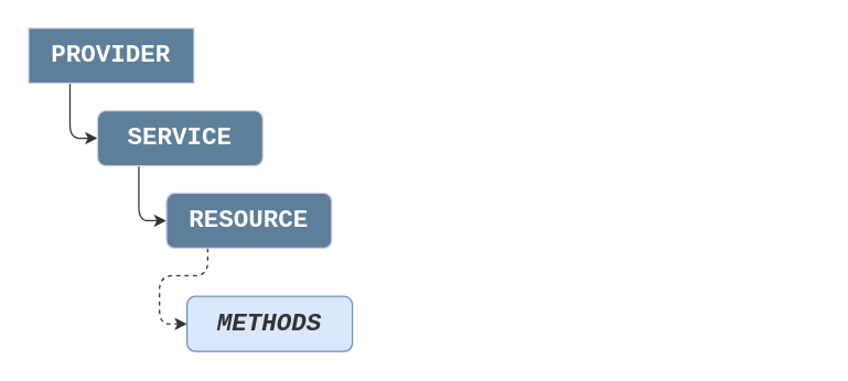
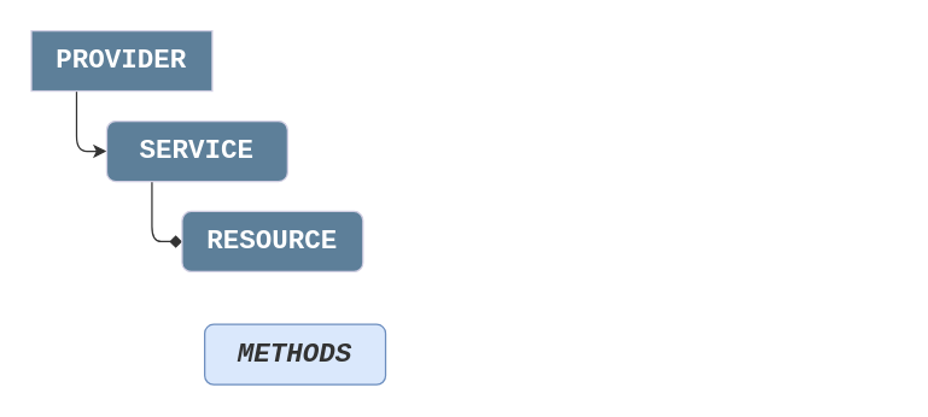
  <mxCell id="0" />
  <mxCell id="1" parent="0" />
  <mxCell id="2" style="edgeStyle=orthogonalEdgeStyle;rounded=1;sketch=0;orthogonalLoop=1;jettySize=auto;html=1;exitX=0.25;exitY=1;exitDx=0;exitDy=0;entryX=0;entryY=0.5;entryDx=0;entryDy=0;fontColor=#1A1A1A;strokeColor=#333333;" parent="1" source="3" target="5" edge="1"><mxGeometry relative="1" as="geometry" /></mxCell>
  <mxCell id="3" value="&lt;font color=&quot;#ffffff&quot; face=&quot;Courier New&quot; size=&quot;1&quot;&gt;&lt;b style=&quot;font-size: 18px&quot;&gt;PROVIDER&lt;/b&gt;&lt;/font&gt;" style="whiteSpace=wrap;html=1;fillColor=#5D7F99;strokeColor=#D0CEE2;fontColor=#1A1A1A;rounded=0;" parent="1" vertex="1"><mxGeometry x="20" y="20" width="120" height="40" as="geometry" /></mxCell>
- <mxCell id="4" style="edgeStyle=orthogonalEdgeStyle;rounded=1;sketch=0;orthogonalLoop=1;jettySize=auto;html=1;exitX=0.25;exitY=1;exitDx=0;exitDy=0;entryX=0;entryY=0.5;entryDx=0;entryDy=0;fontColor=#1A1A1A;strokeColor=#333333;" parent="1" source="5" target="7" edge="1"><mxGeometry relative="1" as="geometry" /></mxCell>
+ <mxCell id="4" style="edgeStyle=orthogonalEdgeStyle;rounded=1;sketch=0;orthogonalLoop=1;jettySize=auto;html=1;exitX=0.25;exitY=1;exitDx=0;exitDy=0;entryX=0;entryY=0.5;entryDx=0;entryDy=0;fontColor=#1A1A1A;strokeColor=#333333;endArrow=diamond;" parent="1" source="5" target="7" edge="1"><mxGeometry relative="1" as="geometry" /></mxCell>
  <mxCell id="5" value="&lt;font color=&quot;#ffffff&quot; face=&quot;Courier New&quot; size=&quot;1&quot;&gt;&lt;b style=&quot;font-size: 18px&quot;&gt;SERVICE&lt;/b&gt;&lt;/font&gt;" style="rounded=1;whiteSpace=wrap;html=1;fillColor=#5D7F99;strokeColor=#D0CEE2;fontColor=#1A1A1A;" parent="1" vertex="1"><mxGeometry x="70" y="80" width="120" height="40" as="geometry" /></mxCell>
- <mxCell id="6" style="edgeStyle=orthogonalEdgeStyle;rounded=1;sketch=0;orthogonalLoop=1;jettySize=auto;html=1;exitX=0.25;exitY=1;exitDx=0;exitDy=0;entryX=0;entryY=0.5;entryDx=0;entryDy=0;fontColor=#1A1A1A;strokeColor=#333333;dashed=1;" parent="1" source="7" target="8" edge="1"><mxGeometry relative="1" as="geometry" /></mxCell>
  <mxCell id="7" value="&lt;font color=&quot;#ffffff&quot; face=&quot;Courier New&quot; size=&quot;1&quot;&gt;&lt;b style=&quot;font-size: 18px&quot;&gt;RESOURCE&lt;/b&gt;&lt;/font&gt;" style="rounded=1;whiteSpace=wrap;html=1;fillColor=#5D7F99;strokeColor=#D0CEE2;fontColor=#1A1A1A;" parent="1" vertex="1"><mxGeometry x="120" y="140" width="120" height="40" as="geometry" /></mxCell>
  <mxCell id="8" value="&lt;font face=&quot;Courier New&quot; color=&quot;#333333&quot;&gt;&lt;span style=&quot;font-size: 18px&quot;&gt;&lt;b&gt;&lt;i&gt;METHODS&lt;/i&gt;&lt;/b&gt;&lt;/span&gt;&lt;/font&gt;" style="rounded=1;whiteSpace=wrap;html=1;fillColor=#dae8fc;strokeColor=#6c8ebf;" parent="1" vertex="1"><mxGeometry x="135" y="215" width="120" height="40" as="geometry" /></mxCell>
  <mxCell id="9" value="&lt;font face=&quot;Courier New&quot; style=&quot;font-size: 17px&quot; color=&quot;#ffffff&quot;&gt;&lt;b&gt;google&lt;/b&gt;&lt;/font&gt;" style="text;html=1;strokeColor=none;fillColor=none;align=center;verticalAlign=middle;whiteSpace=wrap;rounded=0;sketch=0;fontColor=#1A1A1A;" parent="1" vertex="1"><mxGeometry x="170" y="30" width="40" height="20" as="geometry" /></mxCell>
  <mxCell id="10" value="&lt;font face=&quot;Courier New&quot; style=&quot;font-size: 17px&quot; color=&quot;#ffffff&quot;&gt;&lt;b&gt;compute&lt;/b&gt;&lt;/font&gt;" style="text;html=1;strokeColor=none;fillColor=none;align=center;verticalAlign=middle;whiteSpace=wrap;rounded=0;sketch=0;fontColor=#1A1A1A;" parent="1" vertex="1"><mxGeometry x="220" y="90" width="40" height="20" as="geometry" /></mxCell>
  <mxCell id="11" value="&lt;font face=&quot;Courier New&quot; size=&quot;1&quot; color=&quot;#ffffff&quot;&gt;&lt;span style=&quot;font-size: 17px&quot;&gt;&lt;b&gt;instances&lt;/b&gt;&lt;/span&gt;&lt;/font&gt;" style="text;html=1;strokeColor=none;fillColor=none;align=center;verticalAlign=middle;whiteSpace=wrap;rounded=0;sketch=0;fontColor=#1A1A1A;" parent="1" vertex="1"><mxGeometry x="280" y="150" width="40" height="20" as="geometry" /></mxCell>
  <mxCell id="12" value="&lt;font face=&quot;Courier New&quot; style=&quot;font-size: 17px&quot; color=&quot;#ffffff&quot;&gt;&lt;b&gt;&lt;i&gt;SELECT, INSERT, UPDATE, UPSERT, DELETE, EXEC ...&lt;/i&gt;&lt;/b&gt;&lt;/font&gt;" style="text;html=1;strokeColor=none;fillColor=none;align=left;verticalAlign=middle;whiteSpace=wrap;rounded=0;sketch=0;fontColor=#1A1A1A;" parent="1" vertex="1"><mxGeometry x="303" y="210" width="290" height="20" as="geometry" /></mxCell>
